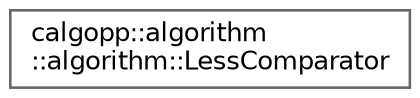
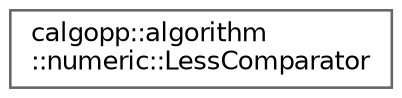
  digraph {
    rankdir=LR
-   n1 [color=grey40 fillcolor=white fontname=Helvetica fontsize=10 height=0.2 label="calgopp::algorithm\l::algorithm::LessComparator" shape=box style=filled width=0.4]
+   n1 [color=grey40 fillcolor=white fontname=Helvetica fontsize=10 height=0.2 label="calgopp::algorithm\l::numeric::LessComparator" shape=box style=filled width=0.4]
  }
